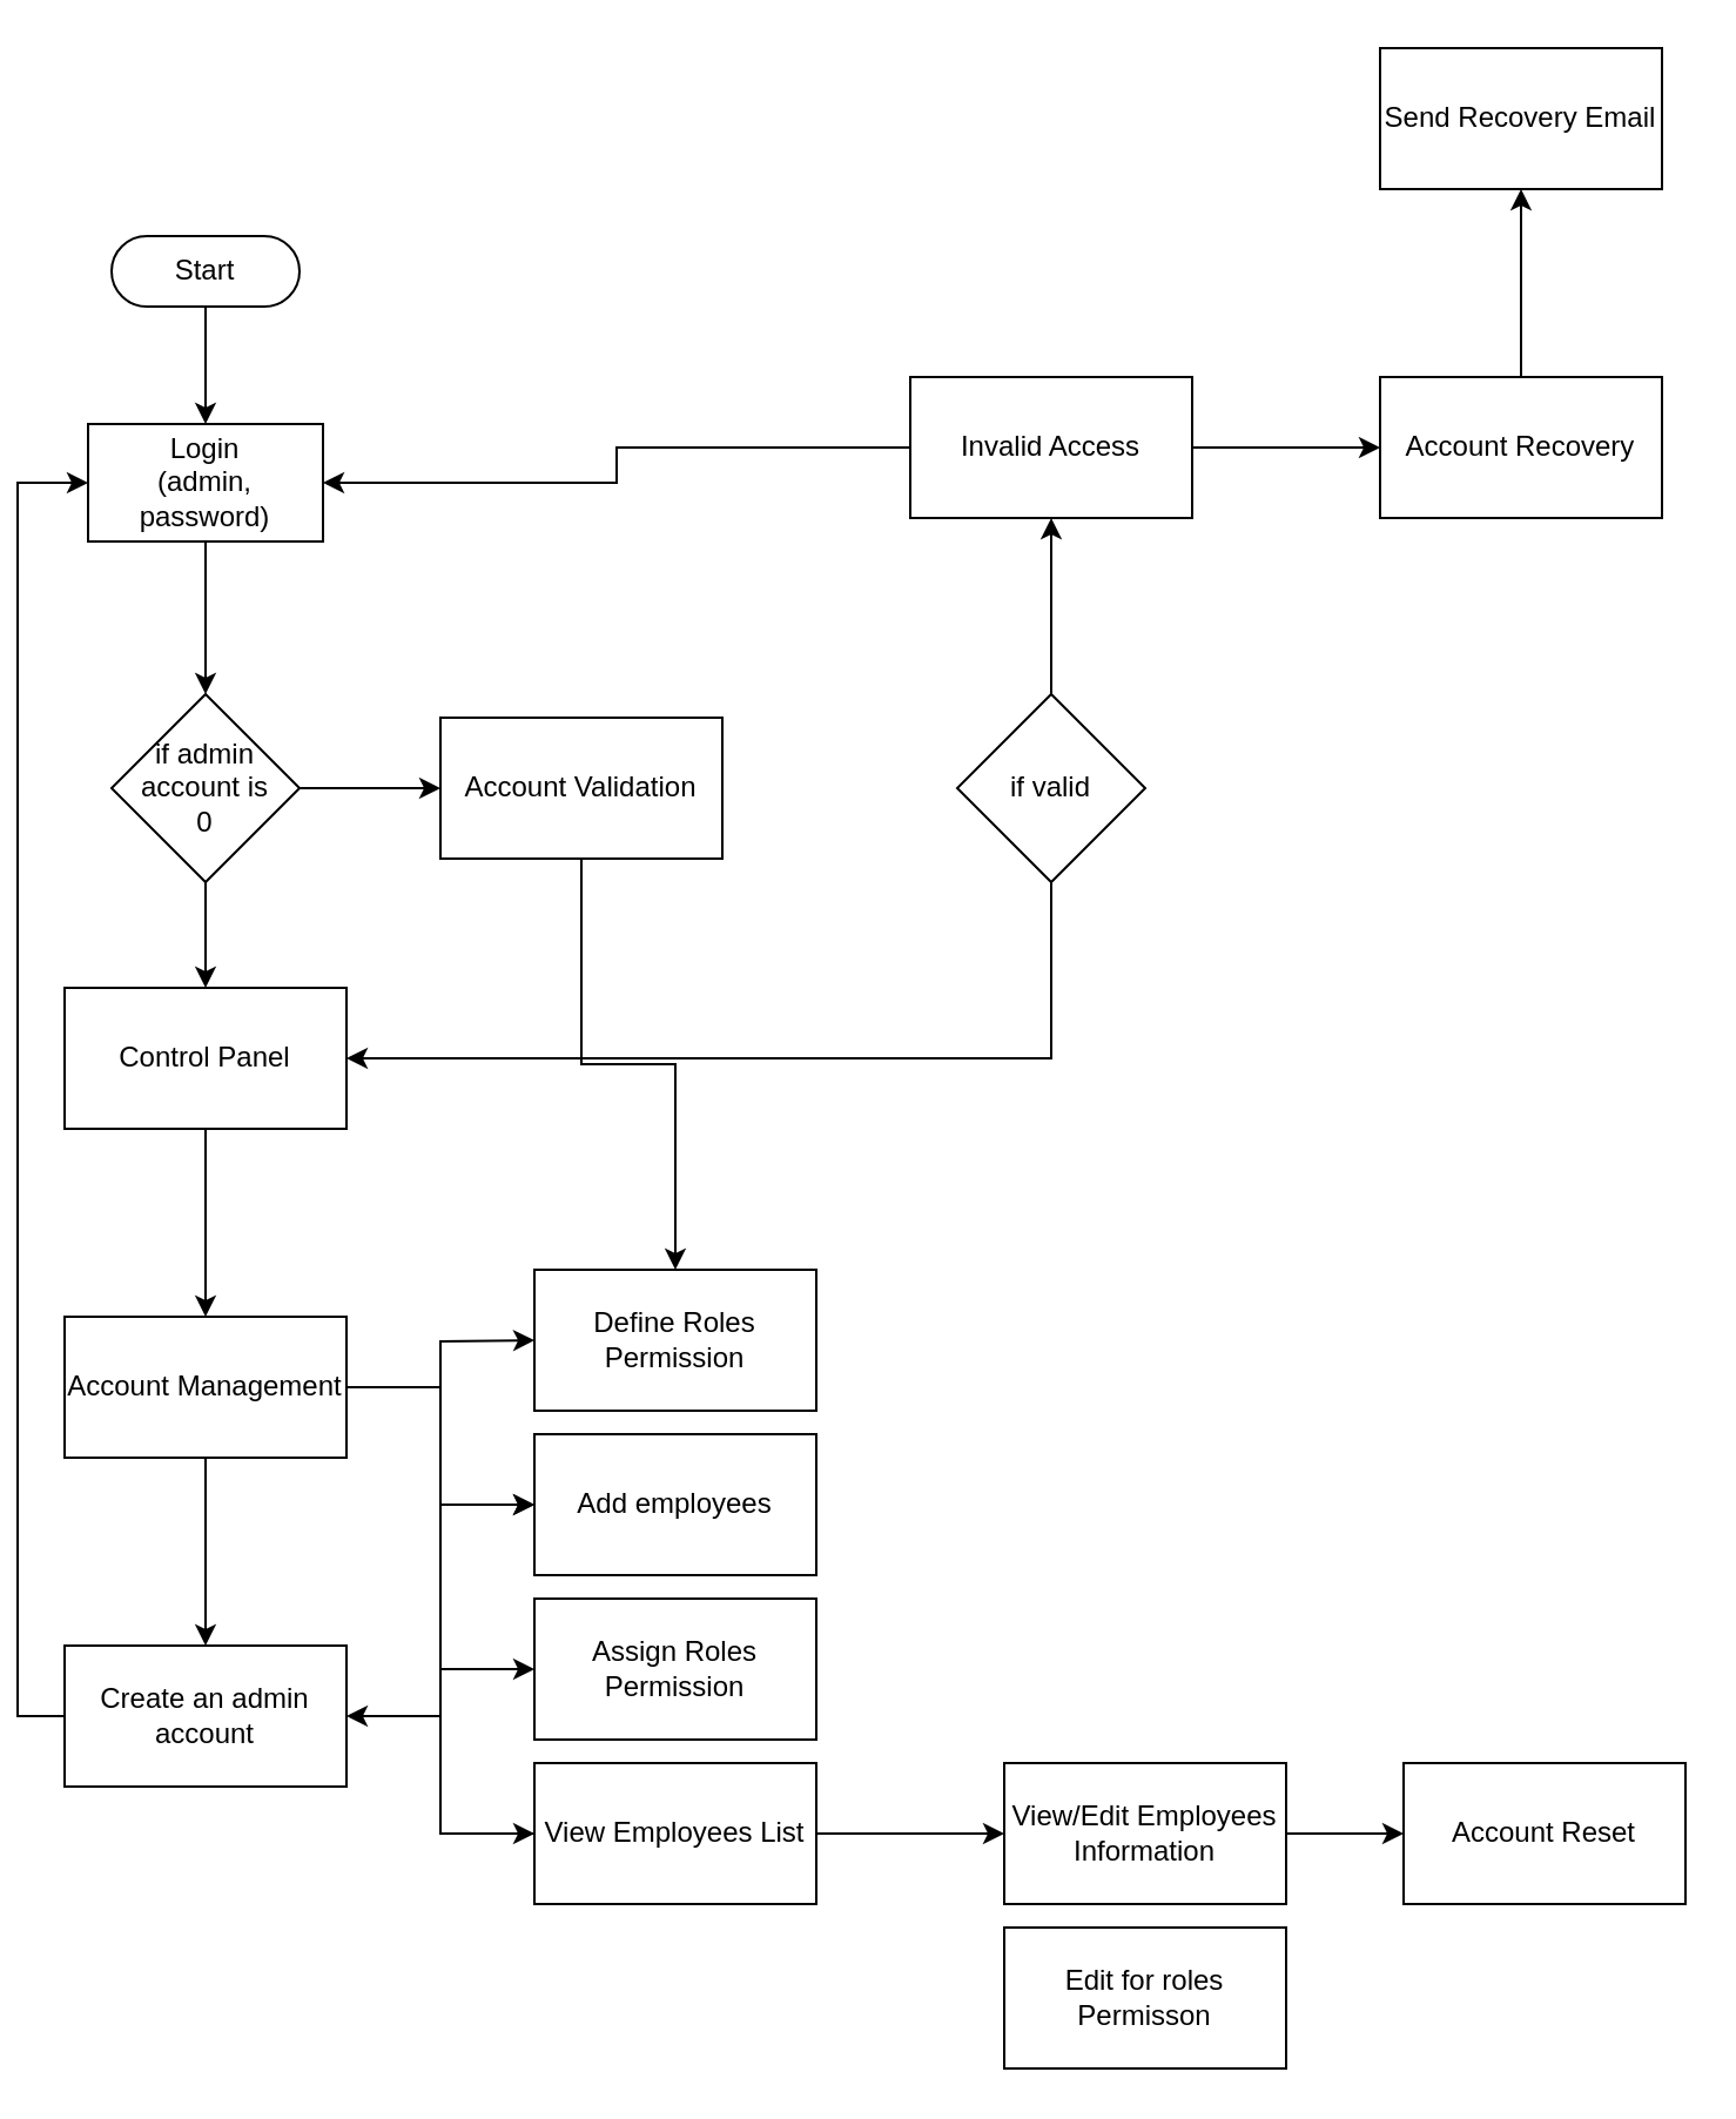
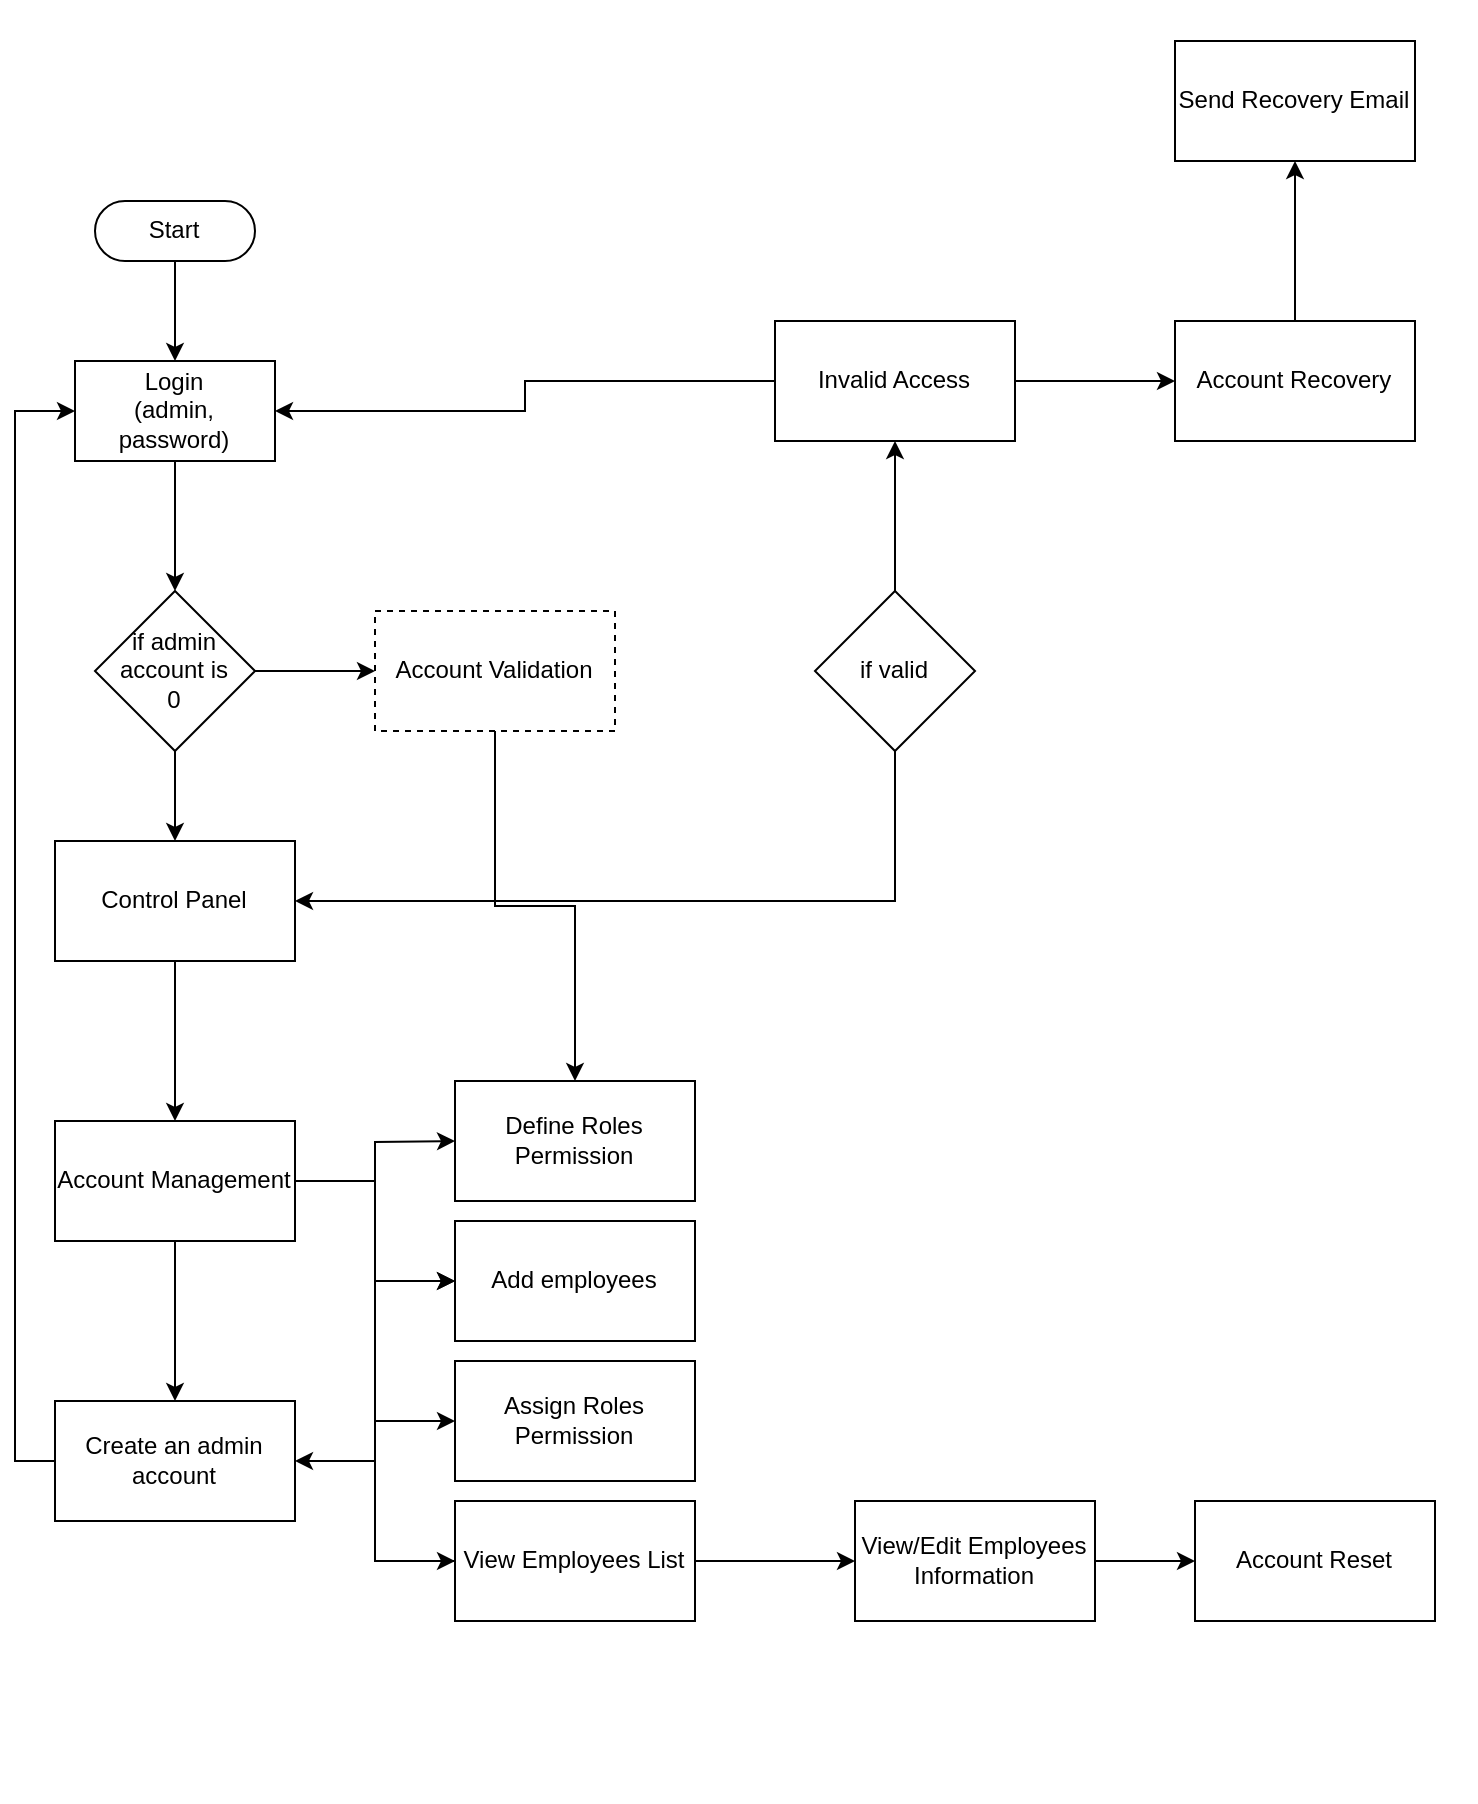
  <mxCell id="0" />
  <mxCell id="1" parent="0" />
  <mxCell id="2" value="" style="edgeStyle=orthogonalEdgeStyle;rounded=0;orthogonalLoop=1;jettySize=auto;html=1;" edge="1" parent="1" source="3" target="5"><mxGeometry relative="1" as="geometry" /></mxCell>
  <mxCell id="3" value="Start" style="html=1;dashed=0;whiteSpace=wrap;shape=mxgraph.dfd.start" vertex="1" parent="1"><mxGeometry x="40" y="100" width="80" height="30" as="geometry" /></mxCell>
  <mxCell id="4" value="" style="edgeStyle=orthogonalEdgeStyle;rounded=0;orthogonalLoop=1;jettySize=auto;html=1;" edge="1" parent="1" source="5" target="8"><mxGeometry relative="1" as="geometry" /></mxCell>
  <mxCell id="5" value="Login&lt;br&gt;(admin, password)" style="html=1;dashed=0;whiteSpace=wrap;" vertex="1" parent="1"><mxGeometry x="30" y="180" width="100" height="50" as="geometry" /></mxCell>
  <mxCell id="6" value="" style="edgeStyle=orthogonalEdgeStyle;rounded=0;orthogonalLoop=1;jettySize=auto;html=1;" edge="1" parent="1" source="8" target="10"><mxGeometry relative="1" as="geometry" /></mxCell>
  <mxCell id="7" value="" style="edgeStyle=orthogonalEdgeStyle;rounded=0;orthogonalLoop=1;jettySize=auto;html=1;" edge="1" parent="1" source="8" target="12"><mxGeometry relative="1" as="geometry" /></mxCell>
  <mxCell id="8" value="if admin account is&lt;br&gt;0" style="rhombus;whiteSpace=wrap;html=1;dashed=0;" vertex="1" parent="1"><mxGeometry x="40" y="295" width="80" height="80" as="geometry" /></mxCell>
  <mxCell id="9" value="" style="edgeStyle=orthogonalEdgeStyle;rounded=0;orthogonalLoop=1;jettySize=auto;html=1;" edge="1" parent="1" source="10" target="25"><mxGeometry relative="1" as="geometry" /></mxCell>
  <mxCell id="10" value="Control Panel" style="whiteSpace=wrap;html=1;dashed=0;" vertex="1" parent="1"><mxGeometry x="20" y="420" width="120" height="60" as="geometry" /></mxCell>
  <mxCell id="11" value="" style="edgeStyle=orthogonalEdgeStyle;rounded=0;orthogonalLoop=1;jettySize=auto;html=1;" edge="1" parent="1" source="12" target="29"><mxGeometry relative="1" as="geometry" /></mxCell>
- <mxCell id="12" value="Account Validation" style="whiteSpace=wrap;html=1;dashed=0;" vertex="1" parent="1"><mxGeometry x="180" y="305" width="120" height="60" as="geometry" /></mxCell>
+ <mxCell id="12" value="Account Validation" style="whiteSpace=wrap;html=1;dashed=1;" vertex="1" parent="1"><mxGeometry x="180" y="305" width="120" height="60" as="geometry" /></mxCell>
  <mxCell id="13" style="edgeStyle=orthogonalEdgeStyle;rounded=0;orthogonalLoop=1;jettySize=auto;html=1;entryX=1;entryY=0.5;entryDx=0;entryDy=0;exitX=0.5;exitY=1;exitDx=0;exitDy=0;" edge="1" parent="1" source="15" target="10"><mxGeometry relative="1" as="geometry" /></mxCell>
  <mxCell id="14" value="" style="edgeStyle=orthogonalEdgeStyle;rounded=0;orthogonalLoop=1;jettySize=auto;html=1;" edge="1" parent="1" source="15" target="18"><mxGeometry relative="1" as="geometry" /></mxCell>
  <mxCell id="15" value="if valid" style="rhombus;whiteSpace=wrap;html=1;dashed=0;" vertex="1" parent="1"><mxGeometry x="400" y="295" width="80" height="80" as="geometry" /></mxCell>
  <mxCell id="16" style="edgeStyle=orthogonalEdgeStyle;rounded=0;orthogonalLoop=1;jettySize=auto;html=1;entryX=1;entryY=0.5;entryDx=0;entryDy=0;" edge="1" parent="1" source="18" target="5"><mxGeometry relative="1" as="geometry" /></mxCell>
  <mxCell id="17" value="" style="edgeStyle=orthogonalEdgeStyle;rounded=0;orthogonalLoop=1;jettySize=auto;html=1;" edge="1" parent="1" source="18" target="39"><mxGeometry relative="1" as="geometry" /></mxCell>
  <mxCell id="18" value="Invalid Access" style="whiteSpace=wrap;html=1;dashed=0;" vertex="1" parent="1"><mxGeometry x="380" y="160" width="120" height="60" as="geometry" /></mxCell>
  <mxCell id="19" value="" style="edgeStyle=orthogonalEdgeStyle;rounded=0;orthogonalLoop=1;jettySize=auto;html=1;" edge="1" parent="1" source="25" target="27"><mxGeometry relative="1" as="geometry" /></mxCell>
  <mxCell id="20" value="" style="edgeStyle=orthogonalEdgeStyle;rounded=0;orthogonalLoop=1;jettySize=auto;html=1;" edge="1" parent="1" source="25" target="28"><mxGeometry relative="1" as="geometry" /></mxCell>
  <mxCell id="21" value="" style="edgeStyle=orthogonalEdgeStyle;rounded=0;orthogonalLoop=1;jettySize=auto;html=1;" edge="1" parent="1" source="25" target="28"><mxGeometry relative="1" as="geometry" /></mxCell>
  <mxCell id="22" style="edgeStyle=orthogonalEdgeStyle;rounded=0;orthogonalLoop=1;jettySize=auto;html=1;" edge="1" parent="1" source="25"><mxGeometry relative="1" as="geometry"><mxPoint x="220" y="570" as="targetPoint" /></mxGeometry></mxCell>
  <mxCell id="23" style="edgeStyle=orthogonalEdgeStyle;rounded=0;orthogonalLoop=1;jettySize=auto;html=1;entryX=0;entryY=0.5;entryDx=0;entryDy=0;" edge="1" parent="1" source="25" target="30"><mxGeometry relative="1" as="geometry" /></mxCell>
  <mxCell id="24" style="edgeStyle=orthogonalEdgeStyle;rounded=0;orthogonalLoop=1;jettySize=auto;html=1;entryX=0;entryY=0.5;entryDx=0;entryDy=0;" edge="1" parent="1" source="25" target="33"><mxGeometry relative="1" as="geometry" /></mxCell>
  <mxCell id="25" value="Account Management" style="whiteSpace=wrap;html=1;dashed=0;" vertex="1" parent="1"><mxGeometry x="20" y="560" width="120" height="60" as="geometry" /></mxCell>
  <mxCell id="26" style="edgeStyle=orthogonalEdgeStyle;rounded=0;orthogonalLoop=1;jettySize=auto;html=1;entryX=0;entryY=0.5;entryDx=0;entryDy=0;exitX=0;exitY=0.5;exitDx=0;exitDy=0;" edge="1" parent="1" source="27" target="5"><mxGeometry relative="1" as="geometry" /></mxCell>
  <mxCell id="27" value="Create an admin account" style="whiteSpace=wrap;html=1;dashed=0;" vertex="1" parent="1"><mxGeometry x="20" y="700" width="120" height="60" as="geometry" /></mxCell>
  <mxCell id="28" value="Add employees" style="whiteSpace=wrap;html=1;dashed=0;" vertex="1" parent="1"><mxGeometry x="220" y="610" width="120" height="60" as="geometry" /></mxCell>
  <mxCell id="29" value="Define Roles Permission" style="whiteSpace=wrap;html=1;dashed=0;" vertex="1" parent="1"><mxGeometry x="220" y="540" width="120" height="60" as="geometry" /></mxCell>
  <mxCell id="30" value="Assign Roles Permission" style="whiteSpace=wrap;html=1;dashed=0;" vertex="1" parent="1"><mxGeometry x="220" y="680" width="120" height="60" as="geometry" /></mxCell>
  <mxCell id="31" value="" style="edgeStyle=orthogonalEdgeStyle;rounded=0;orthogonalLoop=1;jettySize=auto;html=1;" edge="1" parent="1" source="33" target="35"><mxGeometry relative="1" as="geometry" /></mxCell>
  <mxCell id="32" style="edgeStyle=orthogonalEdgeStyle;rounded=0;orthogonalLoop=1;jettySize=auto;html=1;" edge="1" parent="1" source="33" target="27"><mxGeometry relative="1" as="geometry" /></mxCell>
  <mxCell id="33" value="View Employees List" style="whiteSpace=wrap;html=1;dashed=0;" vertex="1" parent="1"><mxGeometry x="220" y="750" width="120" height="60" as="geometry" /></mxCell>
  <mxCell id="34" value="" style="edgeStyle=orthogonalEdgeStyle;rounded=0;orthogonalLoop=1;jettySize=auto;html=1;" edge="1" parent="1" source="35" target="37"><mxGeometry relative="1" as="geometry" /></mxCell>
  <mxCell id="35" value="View/Edit Employees Information" style="whiteSpace=wrap;html=1;dashed=0;" vertex="1" parent="1"><mxGeometry x="420" y="750" width="120" height="60" as="geometry" /></mxCell>
- <mxCell id="36" value="Edit for roles Permisson" style="whiteSpace=wrap;html=1;dashed=0;" vertex="1" parent="1"><mxGeometry x="420" y="820" width="120" height="60" as="geometry" /></mxCell>
  <mxCell id="37" value="Account Reset" style="whiteSpace=wrap;html=1;dashed=0;" vertex="1" parent="1"><mxGeometry x="590" y="750" width="120" height="60" as="geometry" /></mxCell>
  <mxCell id="38" value="" style="edgeStyle=orthogonalEdgeStyle;rounded=0;orthogonalLoop=1;jettySize=auto;html=1;" edge="1" parent="1" source="39" target="40"><mxGeometry relative="1" as="geometry" /></mxCell>
  <mxCell id="39" value="Account Recovery" style="whiteSpace=wrap;html=1;dashed=0;" vertex="1" parent="1"><mxGeometry x="580" y="160" width="120" height="60" as="geometry" /></mxCell>
  <mxCell id="40" value="Send Recovery Email" style="whiteSpace=wrap;html=1;dashed=0;" vertex="1" parent="1"><mxGeometry x="580" y="20" width="120" height="60" as="geometry" /></mxCell>
